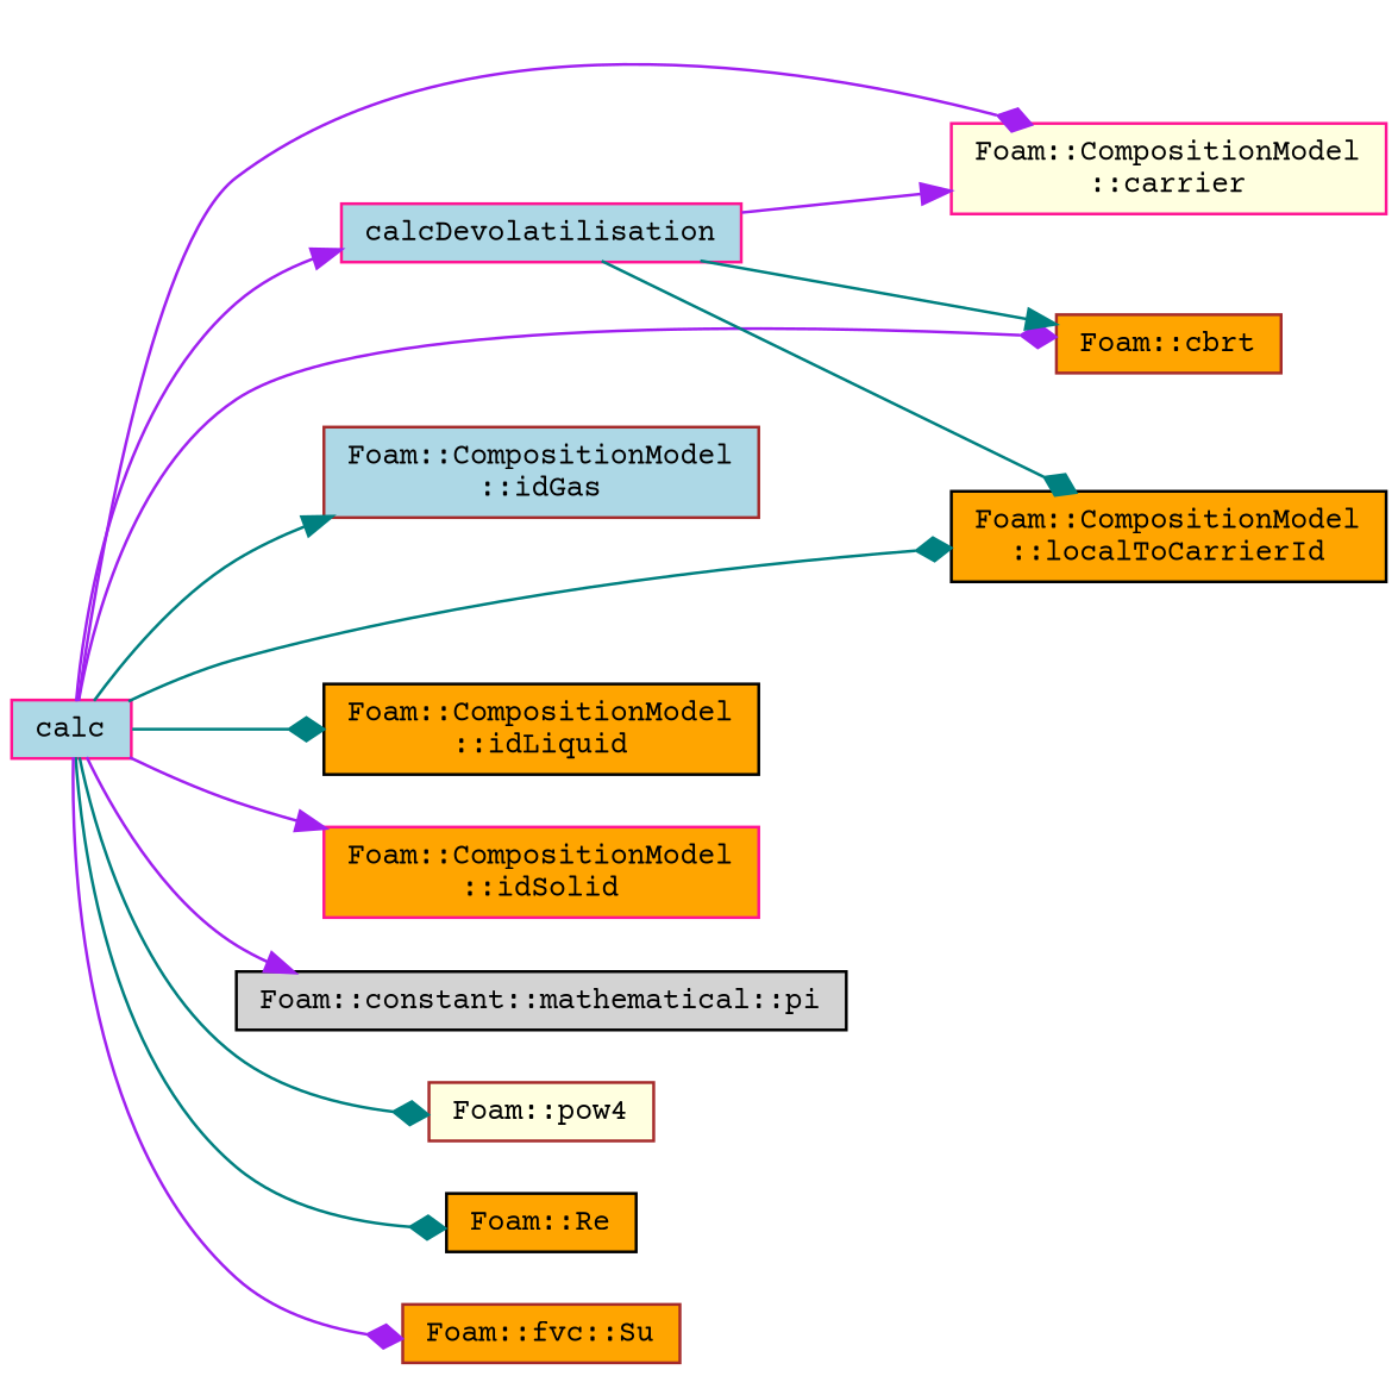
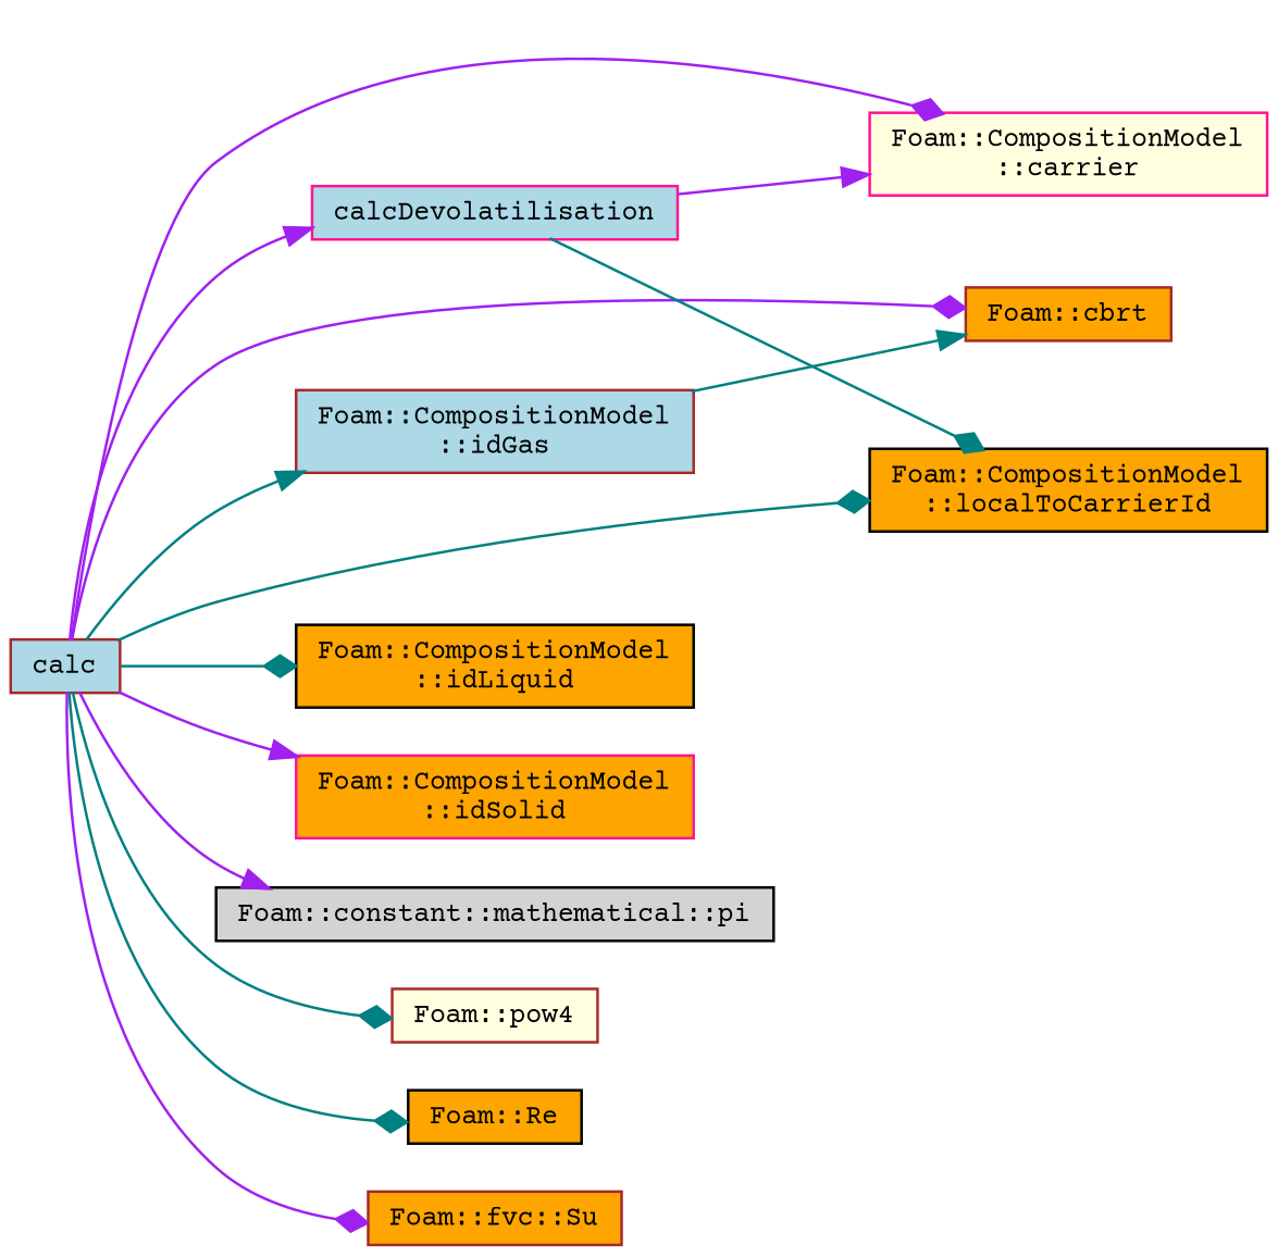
  digraph {
    fontname="Courier Prime"
    rankdir=LR
    node [color=brown fillcolor=orange fontname="Courier Prime" fontsize=10 shape=record style=filled]
    edge [arrowhead=diamond color=purple fontname="Courier Prime" fontsize=10 labelfontname=Helvetica labelfontsize=10 style=solid]
-   n1 [color=deeppink fillcolor=lightblue fontcolor=black height=0.2 label=calc width=0.4]
+   n1 [fillcolor=lightblue fontcolor=black height=0.2 label=calc width=0.4]
    n2 [color=deeppink fillcolor=lightblue height=0.2 label=calcDevolatilisation width=0.4]
    n3 [color=deeppink fillcolor=lightyellow height=0.2 label="Foam::CompositionModel\l::carrier" width=0.4]
    n4 [height=0.2 label="Foam::cbrt" width=0.4]
    n5 [color=black height=0.2 label="Foam::CompositionModel\l::localToCarrierId" width=0.4]
    n6 [fillcolor=lightblue height=0.2 label="Foam::CompositionModel\l::idGas" width=0.4]
    n7 [color=black height=0.2 label="Foam::CompositionModel\l::idLiquid" width=0.4]
    n8 [color=deeppink height=0.2 label="Foam::CompositionModel\l::idSolid" width=0.4]
    n9 [color=black fillcolor=lightgrey height=0.2 label="Foam::constant::mathematical::pi" width=0.4]
    n10 [fillcolor=lightyellow height=0.2 label="Foam::pow4" width=0.4]
    n11 [color=black height=0.2 label="Foam::Re" width=0.4]
    n12 [height=0.2 label="Foam::fvc::Su" width=0.4]
    n1 -> n2 [arrowhead=normal]
    n1 -> n3
    n1 -> n4
    n1 -> n5 [color=teal]
    n1 -> n6 [arrowhead=normal color=teal]
    n1 -> n7 [color=teal]
    n1 -> n8 [arrowhead=normal]
    n1 -> n9 [arrowhead=normal]
    n1 -> n10 [color=teal]
    n1 -> n11 [color=teal]
    n1 -> n12
    n2 -> n3 [arrowhead=normal]
-   n2 -> n4 [arrowhead=normal color=teal]
+   n6 -> n4 [arrowhead=normal color=teal]
    n2 -> n5 [color=teal]
  }
